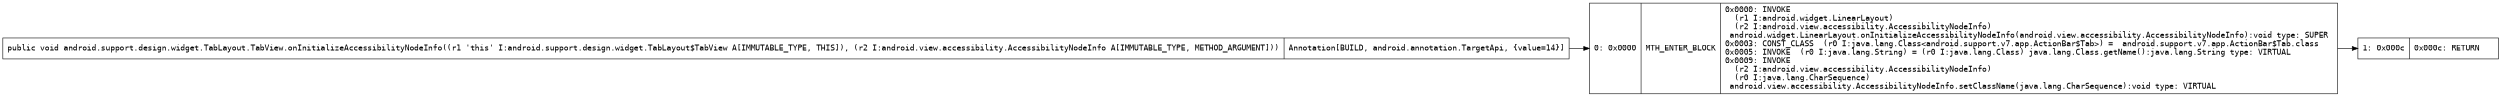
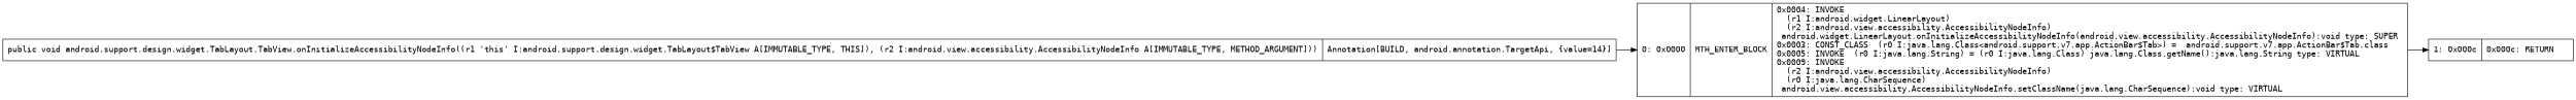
  digraph {
    rankdir=LR
    fontname="DejaVu Sans Mono"
    node [shape=record fontname="DejaVu Sans Mono"]
    edge [fontname="DejaVu Sans Mono"]
-   n1 [label="{0\:\ 0x0000|MTH_ENTER_BLOCK\l|0x0000: INVOKE  \l  (r1 I:android.widget.LinearLayout)\l  (r2 I:android.view.accessibility.AccessibilityNodeInfo)\l android.widget.LinearLayout.onInitializeAccessibilityNodeInfo(android.view.accessibility.AccessibilityNodeInfo):void type: SUPER \l0x0003: CONST_CLASS  (r0 I:java.lang.Class\<android.support.v7.app.ActionBar$Tab\>) =  android.support.v7.app.ActionBar$Tab.class \l0x0005: INVOKE  (r0 I:java.lang.String) = (r0 I:java.lang.Class) java.lang.Class.getName():java.lang.String type: VIRTUAL \l0x0009: INVOKE  \l  (r2 I:android.view.accessibility.AccessibilityNodeInfo)\l  (r0 I:java.lang.CharSequence)\l android.view.accessibility.AccessibilityNodeInfo.setClassName(java.lang.CharSequence):void type: VIRTUAL \l}"]
+   n1 [label="{0\:\ 0x0000|MTH_ENTER_BLOCK\l|0x0004: INVOKE  \l  (r1 I:android.widget.LinearLayout)\l  (r2 I:android.view.accessibility.AccessibilityNodeInfo)\l android.widget.LinearLayout.onInitializeAccessibilityNodeInfo(android.view.accessibility.AccessibilityNodeInfo):void type: SUPER \l0x0003: CONST_CLASS  (r0 I:java.lang.Class\<android.support.v7.app.ActionBar$Tab\>) =  android.support.v7.app.ActionBar$Tab.class \l0x0005: INVOKE  (r0 I:java.lang.String) = (r0 I:java.lang.Class) java.lang.Class.getName():java.lang.String type: VIRTUAL \l0x0009: INVOKE  \l  (r2 I:android.view.accessibility.AccessibilityNodeInfo)\l  (r0 I:java.lang.CharSequence)\l android.view.accessibility.AccessibilityNodeInfo.setClassName(java.lang.CharSequence):void type: VIRTUAL \l}"]
    n2 [label="{1\:\ 0x000c|0x000c: RETURN   \l}"]
    n3 [label="{public void android.support.design.widget.TabLayout.TabView.onInitializeAccessibilityNodeInfo((r1 'this' I:android.support.design.widget.TabLayout$TabView A[IMMUTABLE_TYPE, THIS]), (r2 I:android.view.accessibility.AccessibilityNodeInfo A[IMMUTABLE_TYPE, METHOD_ARGUMENT]))  | Annotation[BUILD, android.annotation.TargetApi, \{value=14\}]\l}"]
    n1 -> n2
    n3 -> n1
  }
